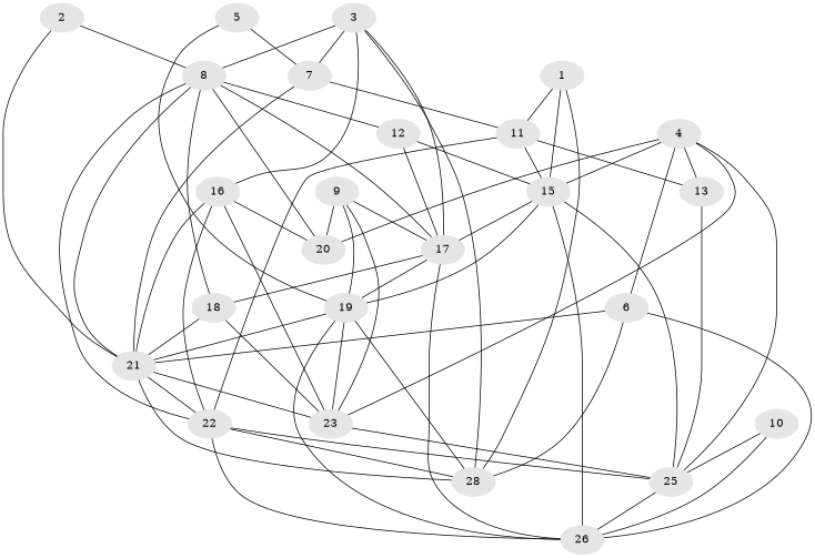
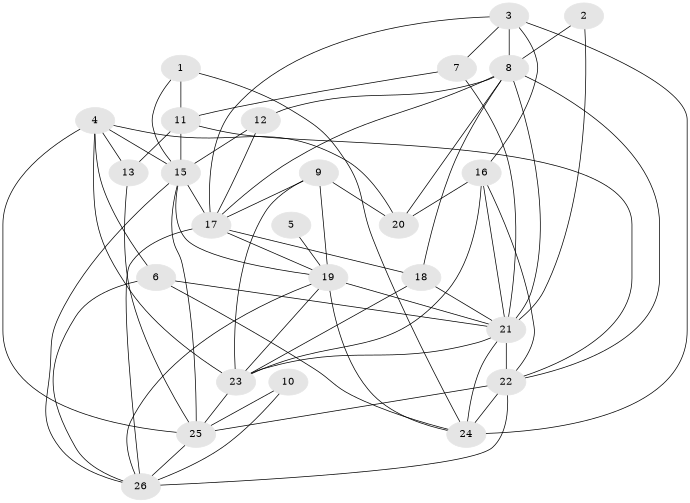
  graph {
    node [color=gray90 style=filled]
    edge [weight=1.0]
    1
    15
-   24 [label=28]
+   24
    11
    7
    21
    17
    25
    19
    26
    2
    8
    20
    22
    12
    18
    23
    3
    16
    4
    6
    13
    5
    9
    10
    1 -- 15
    1 -- 24
    1 -- 11
    15 -- 17
    15 -- 25
    15 -- 19
    15 -- 26
    11 -- 15
    11 -- 22
    11 -- 13
    7 -- 11
    7 -- 21
    21 -- 24
    21 -- 22
    21 -- 23
    17 -- 19
    17 -- 26
    17 -- 18
    25 -- 26
    19 -- 24
    19 -- 21 [weight=2.0]
    19 -- 26
    19 -- 23
    2 -- 21
    2 -- 8
    8 -- 21
    8 -- 17
    8 -- 20
    8 -- 22
    8 -- 12
    8 -- 18
    22 -- 24 [weight=2.0]
    22 -- 25
    22 -- 26
    12 -- 15
    12 -- 17
    18 -- 21
    18 -- 23
    23 -- 25
    3 -- 24
    3 -- 7
    3 -- 17
    3 -- 8
    3 -- 16
    16 -- 21
    16 -- 20
    16 -- 22
    16 -- 23 [weight=2.0]
    4 -- 15
    4 -- 25
    4 -- 20
    4 -- 23
    4 -- 6 [weight=2.0]
    4 -- 13 [weight=2.0]
    6 -- 24
    6 -- 21
    6 -- 26
    13 -- 25
-   5 -- 7
    5 -- 19
    9 -- 17
    9 -- 19
    9 -- 20
    9 -- 23
    10 -- 25
    10 -- 26
  }
